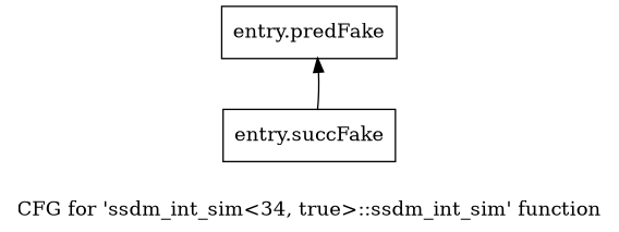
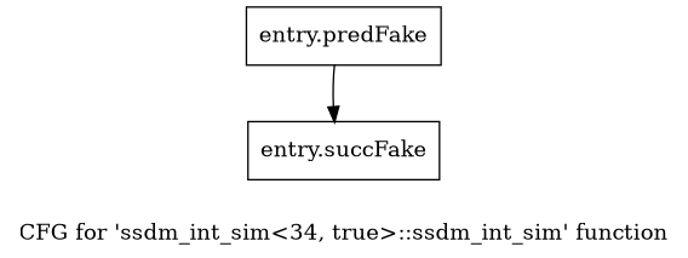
  digraph {
    label="CFG for 'ssdm_int_sim\<34, true\>::ssdm_int_sim' function"
    node [shape=record]
    n1 [label="{entry.predFake}"]
    n2 [filename="/home/omerfaruk/tools/Xilinx/Vitis_HLS/2023.2/include/etc/ap_common.h" label="{entry.succFake}" linenumber=662]
-   n2 -> n1 [execusionnum=6 filename="/home/omerfaruk/tools/Xilinx/Vitis_HLS/2023.2/include/etc/ap_common.h"]
+   n1 -> n2 [execusionnum=6 filename="/home/omerfaruk/tools/Xilinx/Vitis_HLS/2023.2/include/etc/ap_common.h"]
  }
